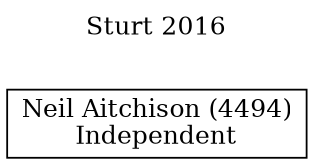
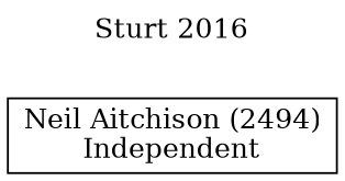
  digraph {
    label="Sturt 2016"
    labelloc=t
    mclimit=10
-   n1 [label="Neil Aitchison (4494)\nIndependent" shape=box]
+   n1 [label="Neil Aitchison (2494)\nIndependent" shape=box]
  }
